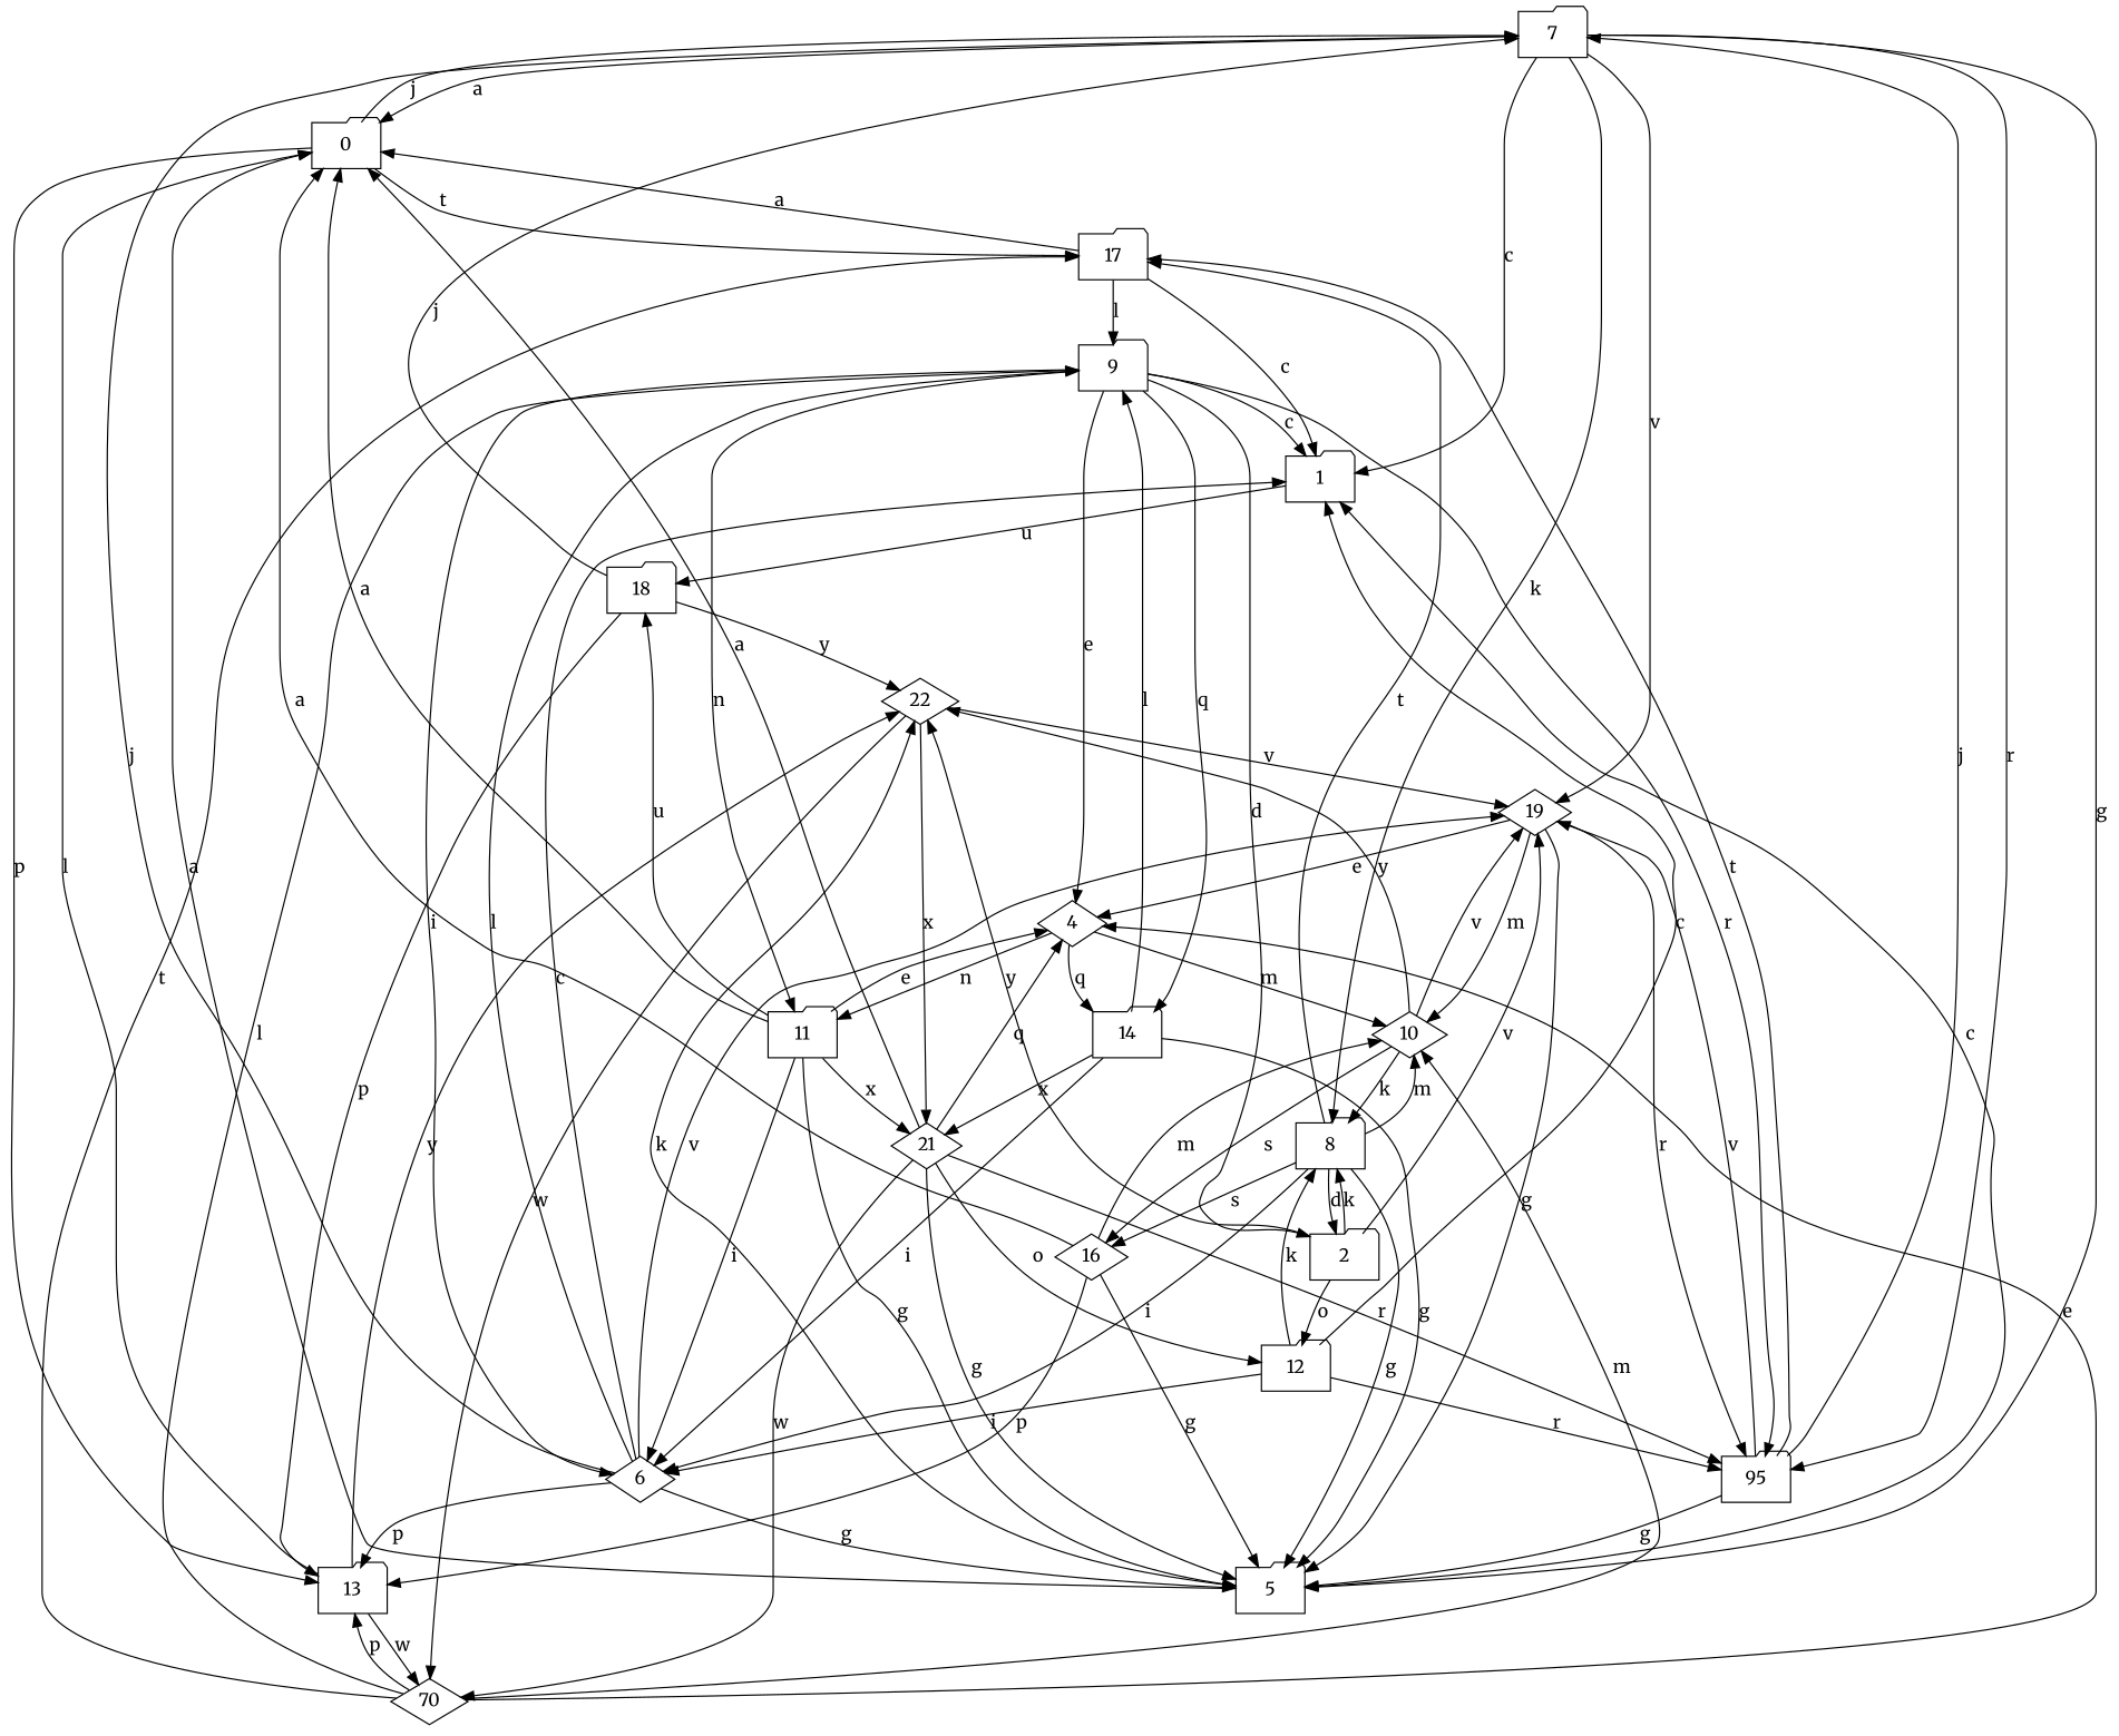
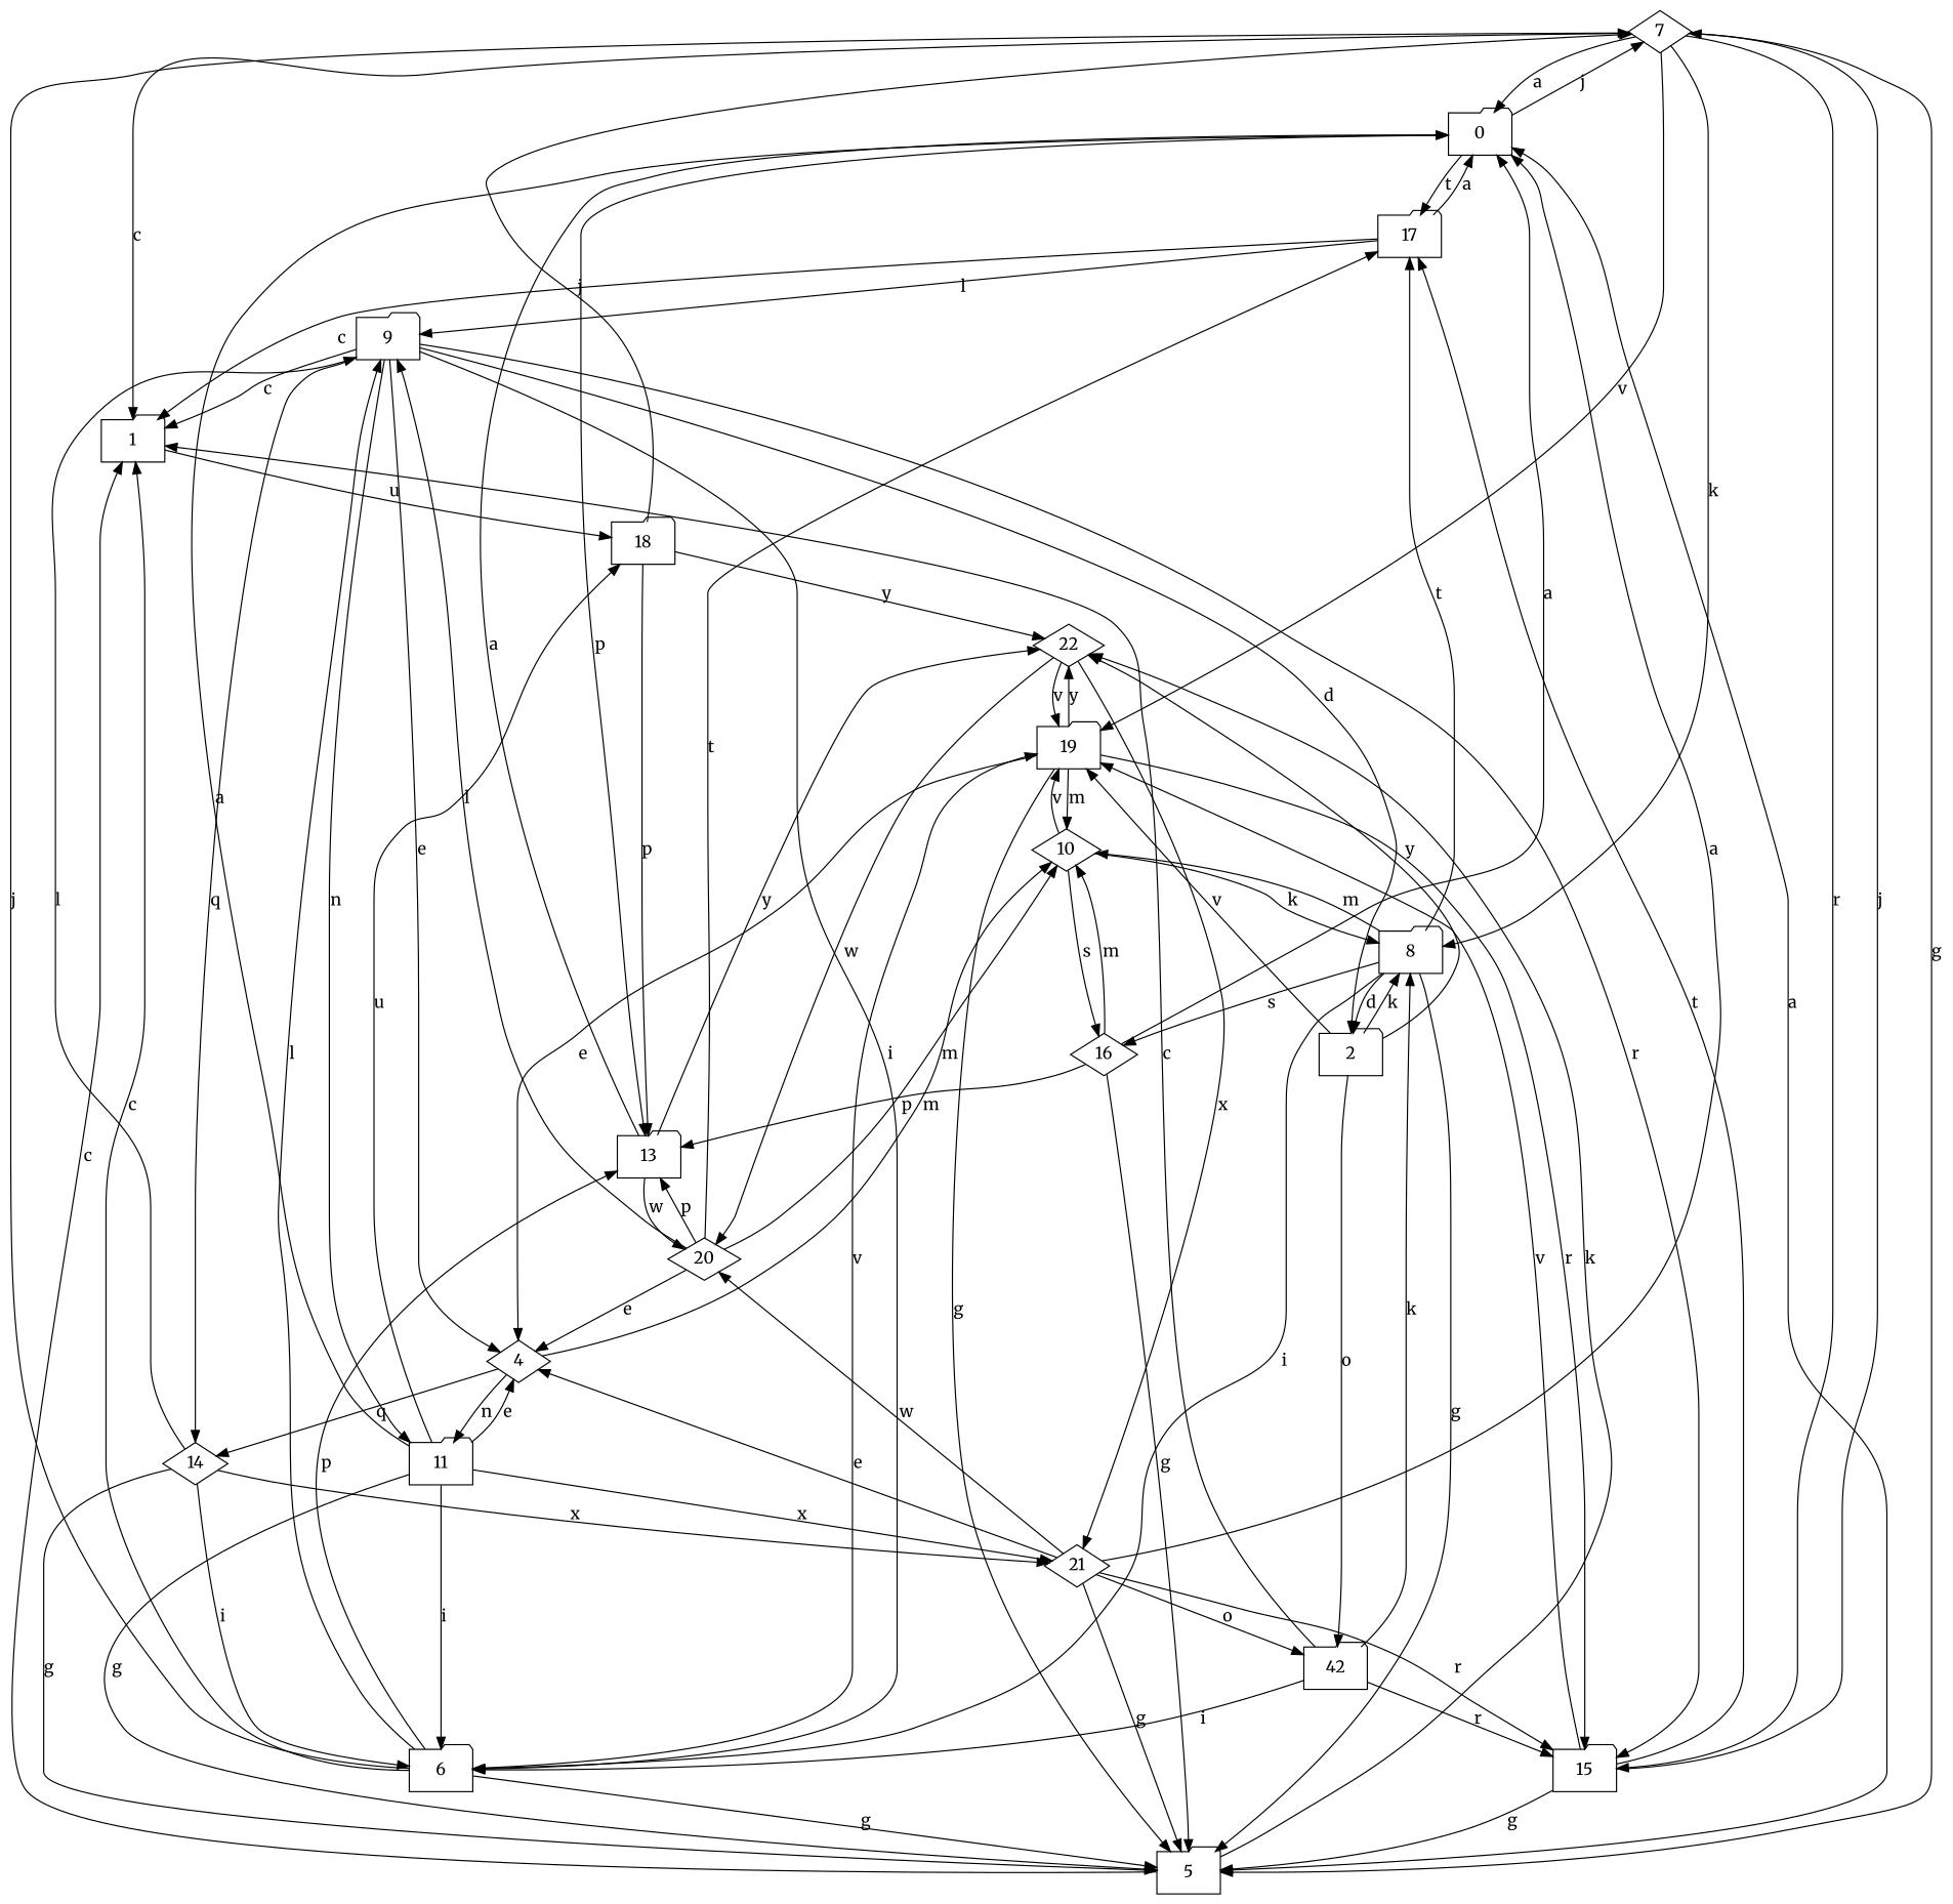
  strict digraph {
    fontname=Merriweather
    node [fontname=Merriweather shape=folder]
    edge [fontname=Merriweather]
-   7
+   7 [shape=diamond]
    0
    13
    17
    1
    8
-   19 [shape=diamond]
+   19
    5
-   15 [label=95]
-   20 [shape=diamond label=70]
+   15
+   20 [shape=diamond]
    22 [shape=diamond]
    9
    18
    4 [shape=diamond]
    10 [shape=diamond]
    2
-   12
-   6 [shape=diamond]
+   12 [label=42]
+   6
    16 [shape=diamond]
    21 [shape=diamond]
    11
-   14
+   14 [shape=diamond]
    7 -> 0 [label=a]
    7 -> 1 [label=c]
    7 -> 8 [label=k]
    7 -> 19 [label=v]
    7 -> 5 [label=g]
    7 -> 15 [label=r]
    0 -> 7 [label=j]
    0 -> 13 [label=p]
    0 -> 17 [label=t]
-   13 -> 0 [label=l]
+   13 -> 0 [label=a]
    13 -> 20 [label=w]
    13 -> 22 [label=y]
    17 -> 0 [label=a]
    17 -> 1 [label=c]
    17 -> 9 [label=l]
    1 -> 18 [label=u]
    8 -> 17 [label=t]
    8 -> 5 [label=g]
    8 -> 10 [label=m]
    8 -> 2 [label=d]
    8 -> 6 [label=i]
    8 -> 16 [label=s]
    19 -> 5 [label=g]
    19 -> 15 [label=r]
-   10 -> 22 [label=y]
+   19 -> 22 [label=y]
    19 -> 4 [label=e]
    19 -> 10 [label=m]
    5 -> 0 [label=a]
    5 -> 1 [label=c]
    5 -> 22 [label=k]
    15 -> 7 [label=j]
    15 -> 17 [label=t]
    15 -> 19 [label=v]
    15 -> 5 [label=g]
    20 -> 13 [label=p]
    20 -> 17 [label=t]
    20 -> 9 [label=l]
    20 -> 4 [label=e]
    20 -> 10 [label=m]
    22 -> 19 [label=v]
    22 -> 20 [label=w]
    22 -> 21 [label=x]
    9 -> 1 [label=c]
    9 -> 15 [label=r]
    9 -> 4 [label=e]
    9 -> 2 [label=d]
    9 -> 6 [label=i]
    9 -> 11 [label=n]
    9 -> 14 [label=q]
    18 -> 7 [label=j]
    18 -> 13 [label=p]
    18 -> 22 [label=y]
    4 -> 10 [label=m]
    4 -> 11 [label=n]
    4 -> 14 [label=q]
    10 -> 8 [label=k]
    10 -> 19 [label=v]
    10 -> 16 [label=s]
    2 -> 8 [label=k]
    2 -> 19 [label=v]
    2 -> 22 [label=y]
    2 -> 12 [label=o]
    12 -> 1 [label=c]
    12 -> 8 [label=k]
    12 -> 15 [label=r]
    12 -> 6 [label=i]
    6 -> 7 [label=j]
    6 -> 13 [label=p]
    6 -> 1 [label=c]
    6 -> 19 [label=v]
    6 -> 5 [label=g]
    6 -> 9 [label=l]
    16 -> 0 [label=a]
    16 -> 13 [label=p]
    16 -> 5 [label=g]
    16 -> 10 [label=m]
    21 -> 0 [label=a]
    21 -> 5 [label=g]
    21 -> 15 [label=r]
    21 -> 20 [label=w]
-   21 -> 4 [label=q]
+   21 -> 4 [label=e]
    21 -> 12 [label=o]
    11 -> 0 [label=a]
    11 -> 5 [label=g]
    11 -> 18 [label=u]
    11 -> 4 [label=e]
    11 -> 6 [label=i]
    11 -> 21 [label=x]
    14 -> 5 [label=g]
    14 -> 9 [label=l]
    14 -> 6 [label=i]
    14 -> 21 [label=x]
  }
